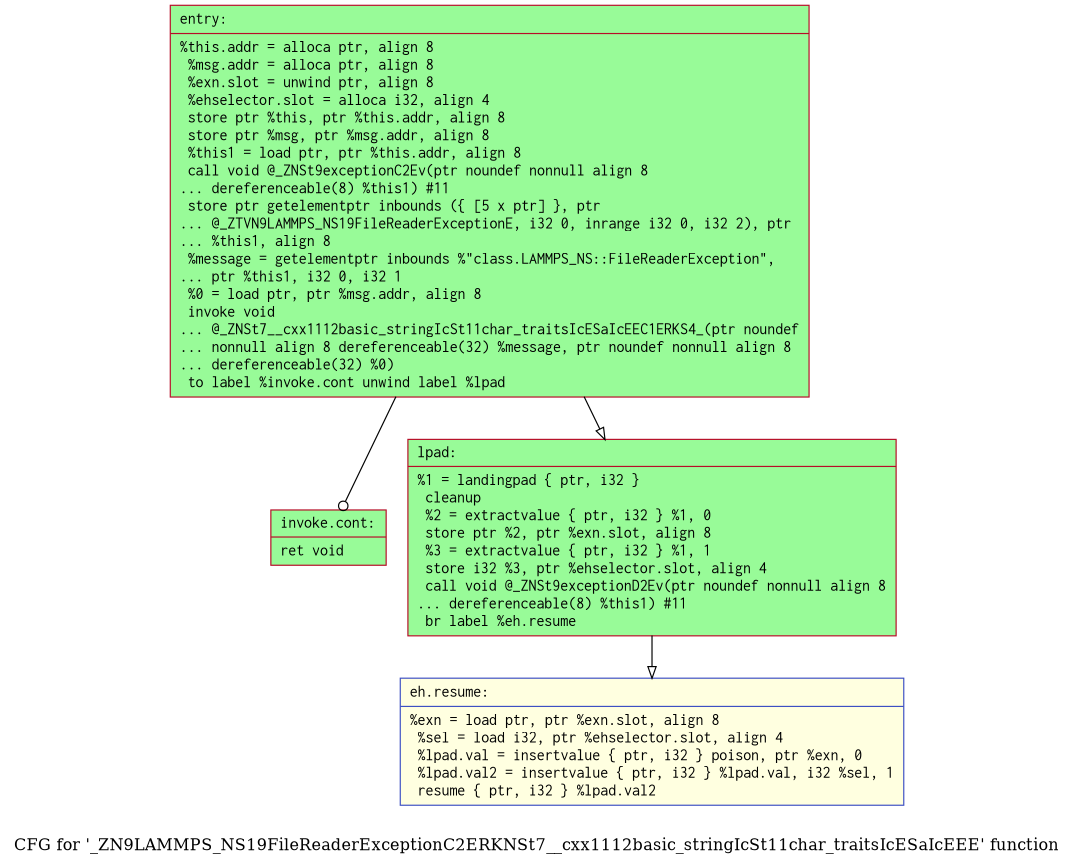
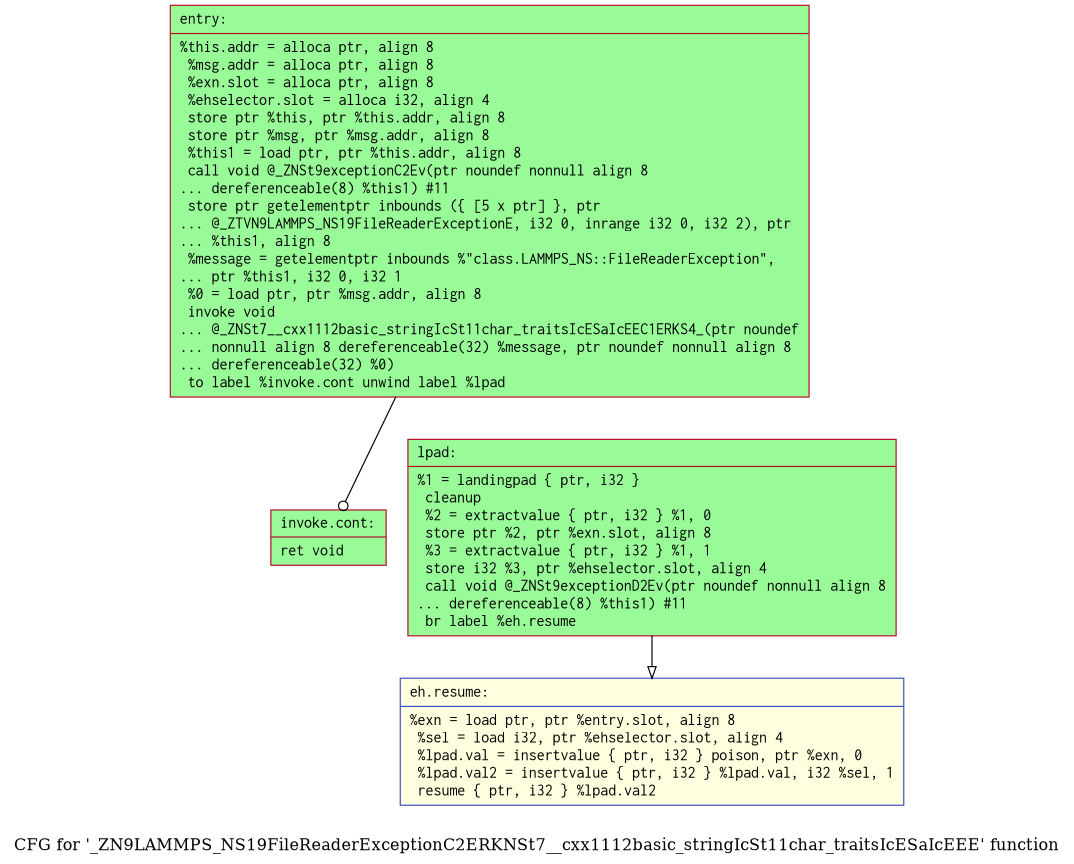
  digraph {
    label="CFG for '_ZN9LAMMPS_NS19FileReaderExceptionC2ERKNSt7__cxx1112basic_stringIcSt11char_traitsIcESaIcEEE' function"
    node [color="#b70d28ff" fillcolor=palegreen fontname=Courier shape=record style=filled]
    edge [arrowhead=onormal]
-   n1 [label="{entry:\l|  %this.addr = alloca ptr, align 8\l  %msg.addr = alloca ptr, align 8\l  %exn.slot = unwind ptr, align 8\l  %ehselector.slot = alloca i32, align 4\l  store ptr %this, ptr %this.addr, align 8\l  store ptr %msg, ptr %msg.addr, align 8\l  %this1 = load ptr, ptr %this.addr, align 8\l  call void @_ZNSt9exceptionC2Ev(ptr noundef nonnull align 8\l... dereferenceable(8) %this1) #11\l  store ptr getelementptr inbounds (\{ [5 x ptr] \}, ptr\l... @_ZTVN9LAMMPS_NS19FileReaderExceptionE, i32 0, inrange i32 0, i32 2), ptr\l... %this1, align 8\l  %message = getelementptr inbounds %\"class.LAMMPS_NS::FileReaderException\",\l... ptr %this1, i32 0, i32 1\l  %0 = load ptr, ptr %msg.addr, align 8\l  invoke void\l... @_ZNSt7__cxx1112basic_stringIcSt11char_traitsIcESaIcEEC1ERKS4_(ptr noundef\l... nonnull align 8 dereferenceable(32) %message, ptr noundef nonnull align 8\l... dereferenceable(32) %0)\l          to label %invoke.cont unwind label %lpad\l}"]
+   n1 [label="{entry:\l|  %this.addr = alloca ptr, align 8\l  %msg.addr = alloca ptr, align 8\l  %exn.slot = alloca ptr, align 8\l  %ehselector.slot = alloca i32, align 4\l  store ptr %this, ptr %this.addr, align 8\l  store ptr %msg, ptr %msg.addr, align 8\l  %this1 = load ptr, ptr %this.addr, align 8\l  call void @_ZNSt9exceptionC2Ev(ptr noundef nonnull align 8\l... dereferenceable(8) %this1) #11\l  store ptr getelementptr inbounds (\{ [5 x ptr] \}, ptr\l... @_ZTVN9LAMMPS_NS19FileReaderExceptionE, i32 0, inrange i32 0, i32 2), ptr\l... %this1, align 8\l  %message = getelementptr inbounds %\"class.LAMMPS_NS::FileReaderException\",\l... ptr %this1, i32 0, i32 1\l  %0 = load ptr, ptr %msg.addr, align 8\l  invoke void\l... @_ZNSt7__cxx1112basic_stringIcSt11char_traitsIcESaIcEEC1ERKS4_(ptr noundef\l... nonnull align 8 dereferenceable(32) %message, ptr noundef nonnull align 8\l... dereferenceable(32) %0)\l          to label %invoke.cont unwind label %lpad\l}"]
    n2 [label="{invoke.cont:\l|  ret void\l}"]
    n3 [label="{lpad:\l|  %1 = landingpad \{ ptr, i32 \}\l          cleanup\l  %2 = extractvalue \{ ptr, i32 \} %1, 0\l  store ptr %2, ptr %exn.slot, align 8\l  %3 = extractvalue \{ ptr, i32 \} %1, 1\l  store i32 %3, ptr %ehselector.slot, align 4\l  call void @_ZNSt9exceptionD2Ev(ptr noundef nonnull align 8\l... dereferenceable(8) %this1) #11\l  br label %eh.resume\l}"]
-   n4 [color="#3d50c3ff" fillcolor=lightyellow label="{eh.resume:\l|  %exn = load ptr, ptr %exn.slot, align 8\l  %sel = load i32, ptr %ehselector.slot, align 4\l  %lpad.val = insertvalue \{ ptr, i32 \} poison, ptr %exn, 0\l  %lpad.val2 = insertvalue \{ ptr, i32 \} %lpad.val, i32 %sel, 1\l  resume \{ ptr, i32 \} %lpad.val2\l}"]
+   n4 [color="#3d50c3ff" fillcolor=lightyellow label="{eh.resume:\l|  %exn = load ptr, ptr %entry.slot, align 8\l  %sel = load i32, ptr %ehselector.slot, align 4\l  %lpad.val = insertvalue \{ ptr, i32 \} poison, ptr %exn, 0\l  %lpad.val2 = insertvalue \{ ptr, i32 \} %lpad.val, i32 %sel, 1\l  resume \{ ptr, i32 \} %lpad.val2\l}"]
    n1 -> n2 [arrowhead=odot]
-   n1 -> n3
    n3 -> n4
  }
